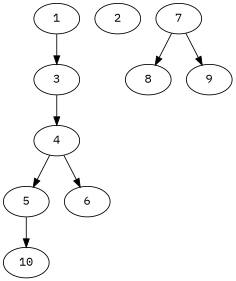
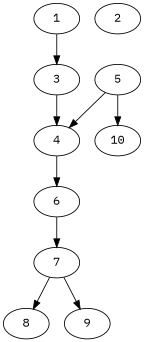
  digraph {
    fontname="IBM Plex Mono"
    node [alpha=0.13 fontname="IBM Plex Mono"]
    edge [fontname="IBM Plex Mono"]
    1 [expect_size=2350822140120399872]
    3 [alpha=0.16 expect_size=1495382061446332416]
    4 [alpha=0.11 expect_size=5662153454492642]
    5 [expect_size=160519757377865472]
    6 [alpha=0.03 expect_size=31651068005272518656]
    2 [alpha=0.17 expect_size=47118561697184350208]
    10 [alpha=0.04 expect_size=289302737410992]
    7 [alpha=0.07 expect_size=188950264666295104]
    8 [alpha=0.15 expect_size=1941336413187942]
    9 [alpha=0.12 expect_size=4036204685634306048]
    1 -> 3
    3 -> 4
-   4 -> 5
+   5 -> 4
    4 -> 6
    5 -> 10
+   6 -> 7
    7 -> 8
    7 -> 9
  }
